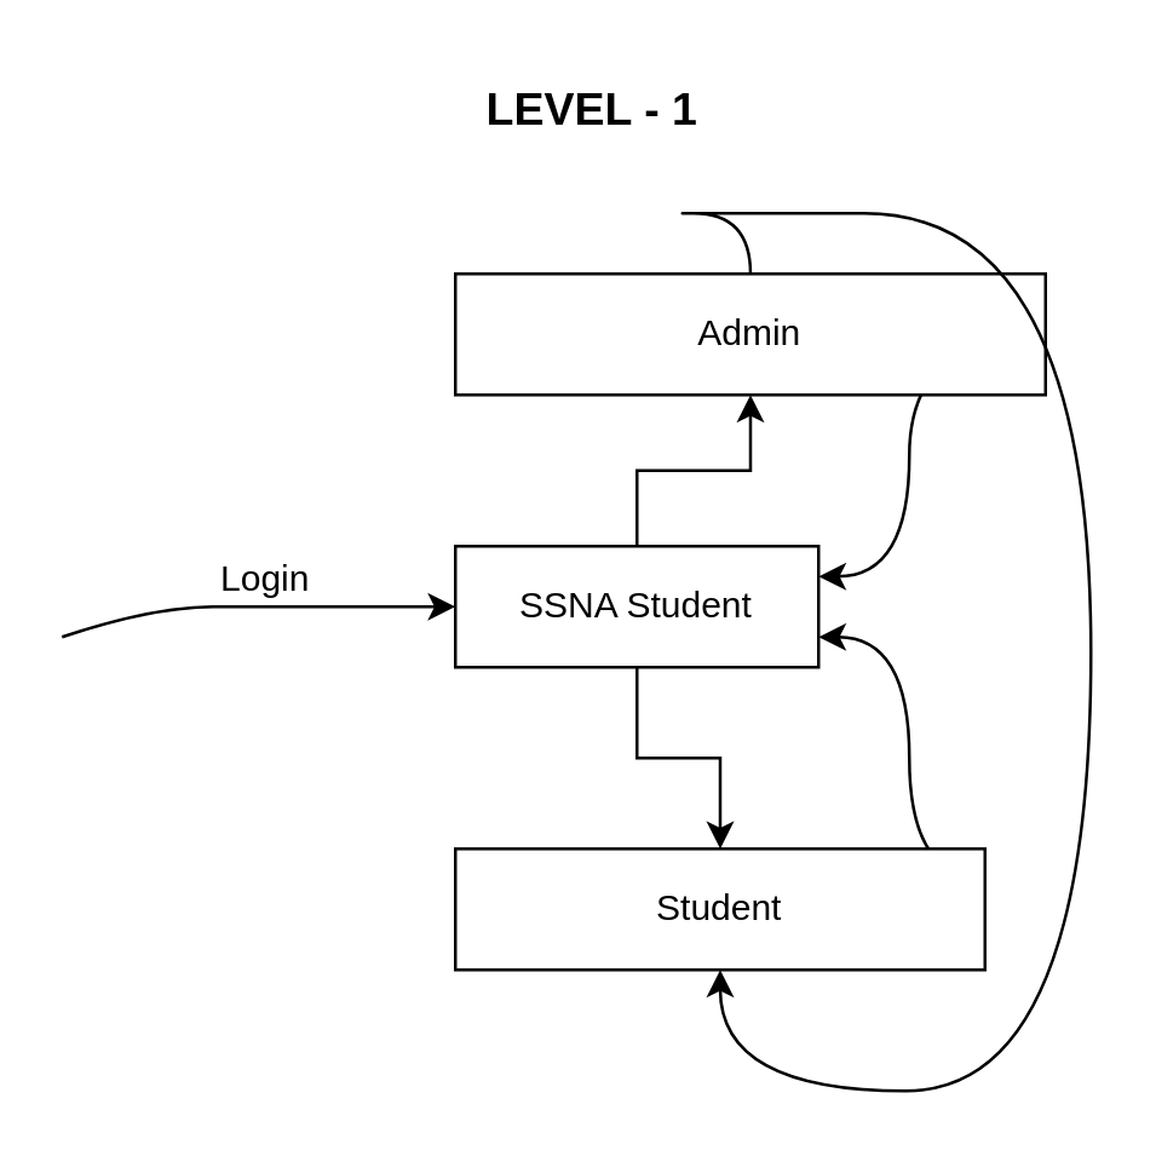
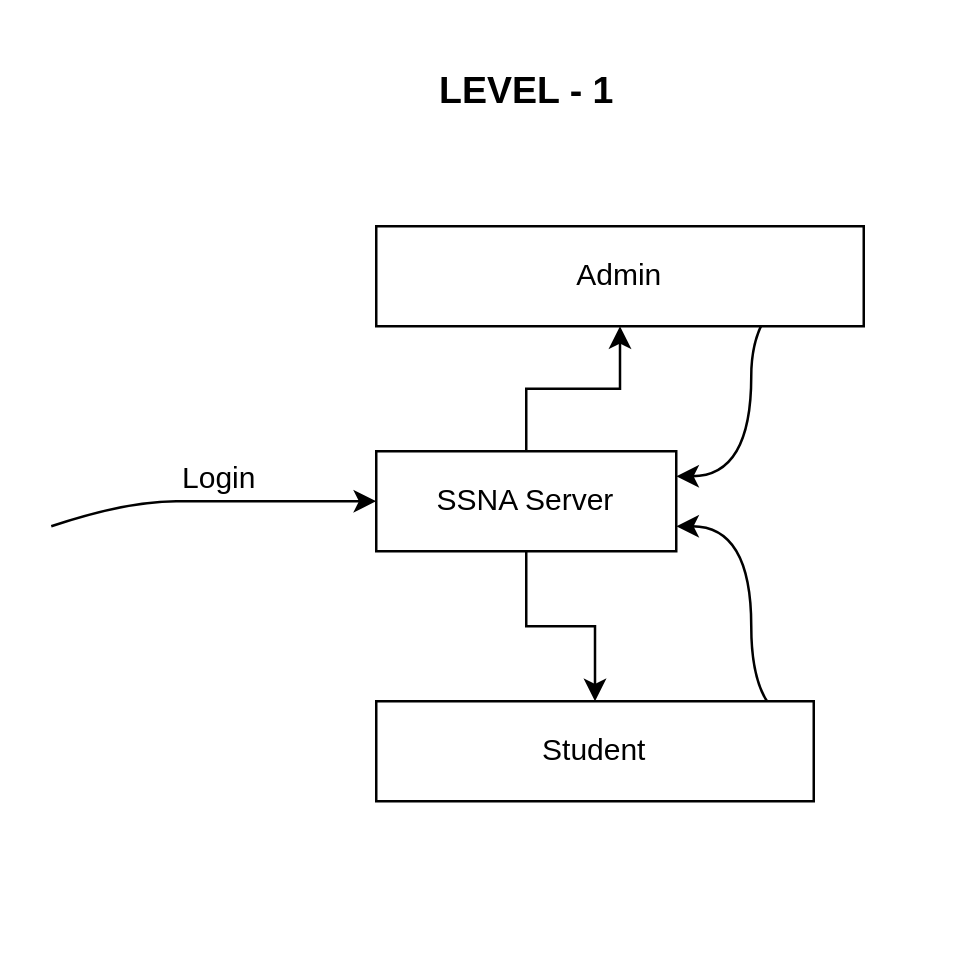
  <mxCell id="0" />
  <mxCell id="1" parent="0" />
  <mxCell id="2" value="" style="curved=1;endArrow=classic;html=1;rounded=0;entryX=0;entryY=0.5;entryDx=0;entryDy=0;" edge="1" parent="1"><mxGeometry width="50" height="50" relative="1" as="geometry"><mxPoint x="20" y="210" as="sourcePoint" /><mxPoint x="150" y="200" as="targetPoint" /><Array as="points"><mxPoint x="50" y="200" /><mxPoint x="90" y="200" /></Array></mxGeometry></mxCell>
  <mxCell id="3" value="&lt;font style=&quot;font-size: 12px;&quot;&gt;Login&lt;/font&gt;" style="edgeLabel;html=1;align=center;verticalAlign=middle;resizable=0;points=[];" connectable="0" vertex="1" parent="2"><mxGeometry x="-0.031" y="-2" relative="1" as="geometry"><mxPoint x="4" y="-12" as="offset" /></mxGeometry></mxCell>
  <mxCell id="4" style="edgeStyle=orthogonalEdgeStyle;rounded=0;orthogonalLoop=1;jettySize=auto;html=1;entryX=0.5;entryY=1;entryDx=0;entryDy=0;" edge="1" parent="1" source="6" target="8"><mxGeometry relative="1" as="geometry" /></mxCell>
  <mxCell id="5" style="edgeStyle=orthogonalEdgeStyle;rounded=0;orthogonalLoop=1;jettySize=auto;html=1;entryX=0.5;entryY=0;entryDx=0;entryDy=0;" edge="1" parent="1" source="6" target="10"><mxGeometry relative="1" as="geometry" /></mxCell>
- <mxCell id="6" value="SSNA Student" style="rounded=0;whiteSpace=wrap;html=1;" vertex="1" parent="1"><mxGeometry x="150" y="180" width="120" height="40" as="geometry" /></mxCell>
+ <mxCell id="6" value="SSNA Server" style="rounded=0;whiteSpace=wrap;html=1;" vertex="1" parent="1"><mxGeometry x="150" y="180" width="120" height="40" as="geometry" /></mxCell>
  <mxCell id="7" style="edgeStyle=orthogonalEdgeStyle;rounded=0;orthogonalLoop=1;jettySize=auto;html=1;entryX=1;entryY=0.25;entryDx=0;entryDy=0;curved=1;exitX=1;exitY=0.5;exitDx=0;exitDy=0;" edge="1" parent="1" source="8" target="6"><mxGeometry relative="1" as="geometry"><Array as="points"><mxPoint x="300" y="110" /><mxPoint x="300" y="190" /></Array></mxGeometry></mxCell>
  <mxCell id="8" value="Admin" style="rounded=0;whiteSpace=wrap;html=1;" vertex="1" parent="1"><mxGeometry x="150" y="90" width="195" height="40" as="geometry" /></mxCell>
  <mxCell id="9" style="edgeStyle=orthogonalEdgeStyle;rounded=0;orthogonalLoop=1;jettySize=auto;html=1;entryX=1;entryY=0.75;entryDx=0;entryDy=0;curved=1;exitX=1;exitY=0.25;exitDx=0;exitDy=0;" edge="1" parent="1" source="10" target="6"><mxGeometry relative="1" as="geometry"><Array as="points"><mxPoint x="300" y="290" /><mxPoint x="300" y="210" /></Array></mxGeometry></mxCell>
  <mxCell id="10" value="Student" style="rounded=0;whiteSpace=wrap;html=1;" vertex="1" parent="1"><mxGeometry x="150" y="280" width="175" height="40" as="geometry" /></mxCell>
- <mxCell id="11" value="LEVEL - 1" style="text;html=1;align=center;verticalAlign=middle;resizable=0;points=[];autosize=1;strokeColor=none;fillColor=none;fontStyle=1;fontSize=15;" vertex="1" parent="1"><mxGeometry x="150" y="20" width="90" height="30" as="geometry" /></mxCell>
- <mxCell id="12" style="edgeStyle=orthogonalEdgeStyle;rounded=0;orthogonalLoop=1;jettySize=auto;html=1;entryX=0.5;entryY=1;entryDx=0;entryDy=0;curved=1;exitX=0.5;exitY=0;exitDx=0;exitDy=0;" edge="1" parent="1" source="8" target="10"><mxGeometry relative="1" as="geometry"><Array as="points"><mxPoint x="210" y="70" /><mxPoint x="360" y="70" /><mxPoint x="360" y="360" /><mxPoint x="210" y="360" /></Array></mxGeometry></mxCell>
+ <mxCell id="11" value="LEVEL - 1" style="text;html=1;align=center;verticalAlign=middle;resizable=0;points=[];autosize=1;strokeColor=none;fillColor=none;fontStyle=1;fontSize=15;" vertex="1" parent="1"><mxGeometry x="165" y="20" width="90" height="30" as="geometry" /></mxCell>
